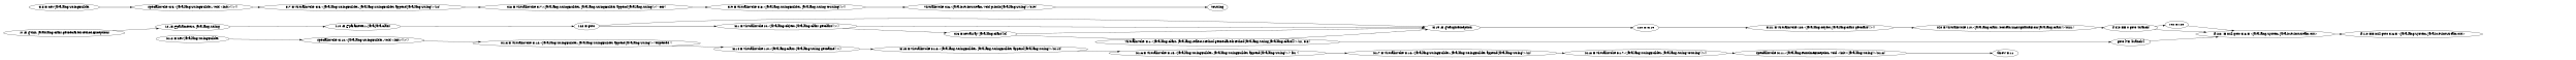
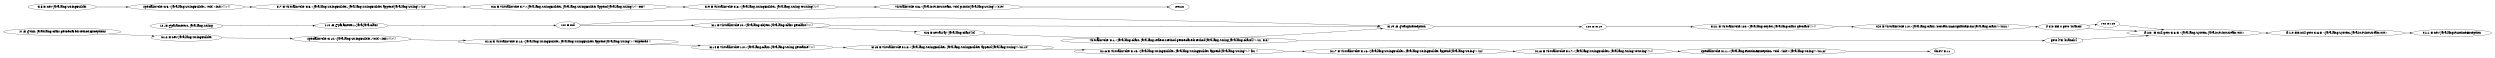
  digraph {
    rankdir=LR
    "r0 := @this: javaT.lang.Class.getDeclaredMethod.Exceptions"
    "r2 := @parameter0: java.lang.String"
    n3 [label="r10 := @parameter1: java.java.Class"]
-   "r22 = null" [label="r22 = goto"]
+   "r22 = null"
    "$r1 = virtualinvoke r0.<java.lang.Object: java.lang.Class getClass()>()"
    "$r19 := @caughtexception"
    "$r3 = newarray (java.lang.Class)[0]"
    "r20 = $r19"
    "virtualinvoke $r1.<java.lang.Class: java.lang.reflect.Method getDeclaredMethod(java.lang.String,java.lang.Class[])>(r2, $r3)"
    "goto [?= (branch)]"
    "if r22 != null goto $r6 = <java.lang.System: java.io.PrintStream out>"
    "if r10 == null goto $r6 = <java.lang.System: java.io.PrintStream out>"
    "$r21 = virtualinvoke r20.<java.lang.Object: java.lang.Class getClass()>()"
    "$z0 = virtualinvoke r10.<java.lang.Class: boolean isAssignableFrom(java.lang.Class)>($r21)"
    "if $z0 == 0 goto (branch)"
    n16 [label="r92 = r20"]
+   "$r11 = new java.lang.RuntimeException"
    "$r12 = new java.lang.StringBuilder"
    "specialinvoke $r12.<java.lang.StringBuilder: void <init>()>()"
    "$r13 = virtualinvoke $r12.<java.lang.StringBuilder: java.lang.StringBuilder append(java.lang.String)>(\"expected \")"
    "$r14 = virtualinvoke r10.<java.lang.Class: java.lang.String getName()>()"
    "$r15 = virtualinvoke $r13.<java.lang.StringBuilder: java.lang.StringBuilder append(java.lang.String)>($r14)"
    "$r16 = virtualinvoke $r15.<java.lang.StringBuilder: java.lang.StringBuilder append(java.lang.String)>(\" for \")"
    "$r17 = virtualinvoke $r16.<java.lang.StringBuilder: java.lang.StringBuilder append(java.lang.String)>(r2)"
    "$r18 = virtualinvoke $r17.<java.lang.StringBuilder: java.lang.String toString()>()"
    "specialinvoke $r11.<java.lang.RuntimeException: void <init>(java.lang.String)>($r18)"
    "throw $r11"
    "$r5 = new java.lang.StringBuilder"
    "specialinvoke $r5.<java.lang.StringBuilder: void <init>()>()"
    "$r7 = virtualinvoke $r5.<java.lang.StringBuilder: java.lang.StringBuilder append(java.lang.String)>(r2)"
    "$r8 = virtualinvoke $r7.<java.lang.StringBuilder: java.lang.StringBuilder append(java.lang.String)>(\" OK\")"
    "$r9 = virtualinvoke $r8.<java.lang.StringBuilder: java.lang.String toString()>()"
    "virtualinvoke $r6.<java.io.PrintStream: void println(java.lang.String)>($r9)"
-   return [label=toString]
-   "r0 := @this: javaT.lang.Class.getDeclaredMethod.Exceptions" -> "r2 := @parameter0: java.lang.String"
+   return
+   "r0 := @this: javaT.lang.Class.getDeclaredMethod.Exceptions" -> "$r12 = new java.lang.StringBuilder"
    "r2 := @parameter0: java.lang.String" -> n3
    n3 -> "r22 = null"
    "r22 = null" -> "$r1 = virtualinvoke r0.<java.lang.Object: java.lang.Class getClass()>()"
    "r22 = null" -> "$r19 := @caughtexception"
    "$r1 = virtualinvoke r0.<java.lang.Object: java.lang.Class getClass()>()" -> "$r19 := @caughtexception"
    "$r1 = virtualinvoke r0.<java.lang.Object: java.lang.Class getClass()>()" -> "$r3 = newarray (java.lang.Class)[0]"
    "$r19 := @caughtexception" -> "r20 = $r19"
-   "$r3 = newarray (java.lang.Class)[0]" -> "$r19 := @caughtexception"
    "$r3 = newarray (java.lang.Class)[0]" -> "virtualinvoke $r1.<java.lang.Class: java.lang.reflect.Method getDeclaredMethod(java.lang.String,java.lang.Class[])>(r2, $r3)"
    "r20 = $r19" -> "$r21 = virtualinvoke r20.<java.lang.Object: java.lang.Class getClass()>()"
    "virtualinvoke $r1.<java.lang.Class: java.lang.reflect.Method getDeclaredMethod(java.lang.String,java.lang.Class[])>(r2, $r3)" -> "$r19 := @caughtexception"
    "virtualinvoke $r1.<java.lang.Class: java.lang.reflect.Method getDeclaredMethod(java.lang.String,java.lang.Class[])>(r2, $r3)" -> "goto [?= (branch)]"
    "goto [?= (branch)]" -> "if r22 != null goto $r6 = <java.lang.System: java.io.PrintStream out>"
    "if r22 != null goto $r6 = <java.lang.System: java.io.PrintStream out>" -> "if r10 == null goto $r6 = <java.lang.System: java.io.PrintStream out>"
+   "if r10 == null goto $r6 = <java.lang.System: java.io.PrintStream out>" -> "$r11 = new java.lang.RuntimeException"
    "$r21 = virtualinvoke r20.<java.lang.Object: java.lang.Class getClass()>()" -> "$z0 = virtualinvoke r10.<java.lang.Class: boolean isAssignableFrom(java.lang.Class)>($r21)"
    "$z0 = virtualinvoke r10.<java.lang.Class: boolean isAssignableFrom(java.lang.Class)>($r21)" -> "if $z0 == 0 goto (branch)"
    "if $z0 == 0 goto (branch)" -> "if r22 != null goto $r6 = <java.lang.System: java.io.PrintStream out>"
    "if $z0 == 0 goto (branch)" -> n16
    n16 -> "if r22 != null goto $r6 = <java.lang.System: java.io.PrintStream out>"
    "$r12 = new java.lang.StringBuilder" -> "specialinvoke $r12.<java.lang.StringBuilder: void <init>()>()"
    "specialinvoke $r12.<java.lang.StringBuilder: void <init>()>()" -> "$r13 = virtualinvoke $r12.<java.lang.StringBuilder: java.lang.StringBuilder append(java.lang.String)>(\"expected \")"
    "$r13 = virtualinvoke $r12.<java.lang.StringBuilder: java.lang.StringBuilder append(java.lang.String)>(\"expected \")" -> "$r14 = virtualinvoke r10.<java.lang.Class: java.lang.String getName()>()"
    "$r14 = virtualinvoke r10.<java.lang.Class: java.lang.String getName()>()" -> "$r15 = virtualinvoke $r13.<java.lang.StringBuilder: java.lang.StringBuilder append(java.lang.String)>($r14)"
    "$r15 = virtualinvoke $r13.<java.lang.StringBuilder: java.lang.StringBuilder append(java.lang.String)>($r14)" -> "$r16 = virtualinvoke $r15.<java.lang.StringBuilder: java.lang.StringBuilder append(java.lang.String)>(\" for \")"
    "$r16 = virtualinvoke $r15.<java.lang.StringBuilder: java.lang.StringBuilder append(java.lang.String)>(\" for \")" -> "$r17 = virtualinvoke $r16.<java.lang.StringBuilder: java.lang.StringBuilder append(java.lang.String)>(r2)"
    "$r17 = virtualinvoke $r16.<java.lang.StringBuilder: java.lang.StringBuilder append(java.lang.String)>(r2)" -> "$r18 = virtualinvoke $r17.<java.lang.StringBuilder: java.lang.String toString()>()"
    "$r18 = virtualinvoke $r17.<java.lang.StringBuilder: java.lang.String toString()>()" -> "specialinvoke $r11.<java.lang.RuntimeException: void <init>(java.lang.String)>($r18)"
    "specialinvoke $r11.<java.lang.RuntimeException: void <init>(java.lang.String)>($r18)" -> "throw $r11"
    "$r5 = new java.lang.StringBuilder" -> "specialinvoke $r5.<java.lang.StringBuilder: void <init>()>()"
    "specialinvoke $r5.<java.lang.StringBuilder: void <init>()>()" -> "$r7 = virtualinvoke $r5.<java.lang.StringBuilder: java.lang.StringBuilder append(java.lang.String)>(r2)"
    "$r7 = virtualinvoke $r5.<java.lang.StringBuilder: java.lang.StringBuilder append(java.lang.String)>(r2)" -> "$r8 = virtualinvoke $r7.<java.lang.StringBuilder: java.lang.StringBuilder append(java.lang.String)>(\" OK\")"
    "$r8 = virtualinvoke $r7.<java.lang.StringBuilder: java.lang.StringBuilder append(java.lang.String)>(\" OK\")" -> "$r9 = virtualinvoke $r8.<java.lang.StringBuilder: java.lang.String toString()>()"
    "$r9 = virtualinvoke $r8.<java.lang.StringBuilder: java.lang.String toString()>()" -> "virtualinvoke $r6.<java.io.PrintStream: void println(java.lang.String)>($r9)"
    "virtualinvoke $r6.<java.io.PrintStream: void println(java.lang.String)>($r9)" -> return
  }
